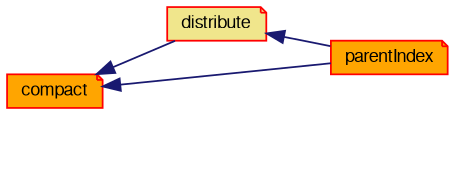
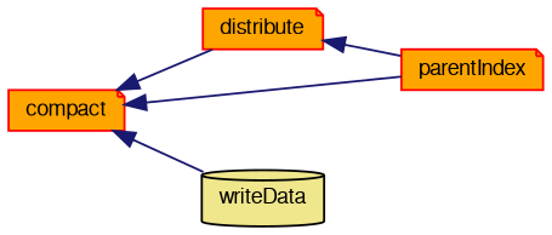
  digraph {
    rankdir=LR
    node [color=red fillcolor=orange fontname=FreeSans fontsize=10 shape=note style=filled]
    edge [color=midnightblue dir=back fontname=FreeSans fontsize=10 labelfontname=FreeSans labelfontsize=10 style=solid]
    n1 [fontcolor=black height=0.2 label=compact width=0.4]
-   n2 [fillcolor=khaki height=0.2 label=distribute width=0.4]
+   n2 [height=0.2 label=distribute width=0.4]
    n3 [height=0.2 label=parentIndex width=0.4]
+   n4 [color=black fillcolor=khaki height=0.2 label=writeData shape=cylinder width=0.4]
    n1 -> n2
    n1 -> n3
+   n1 -> n4
    n2 -> n3
  }
